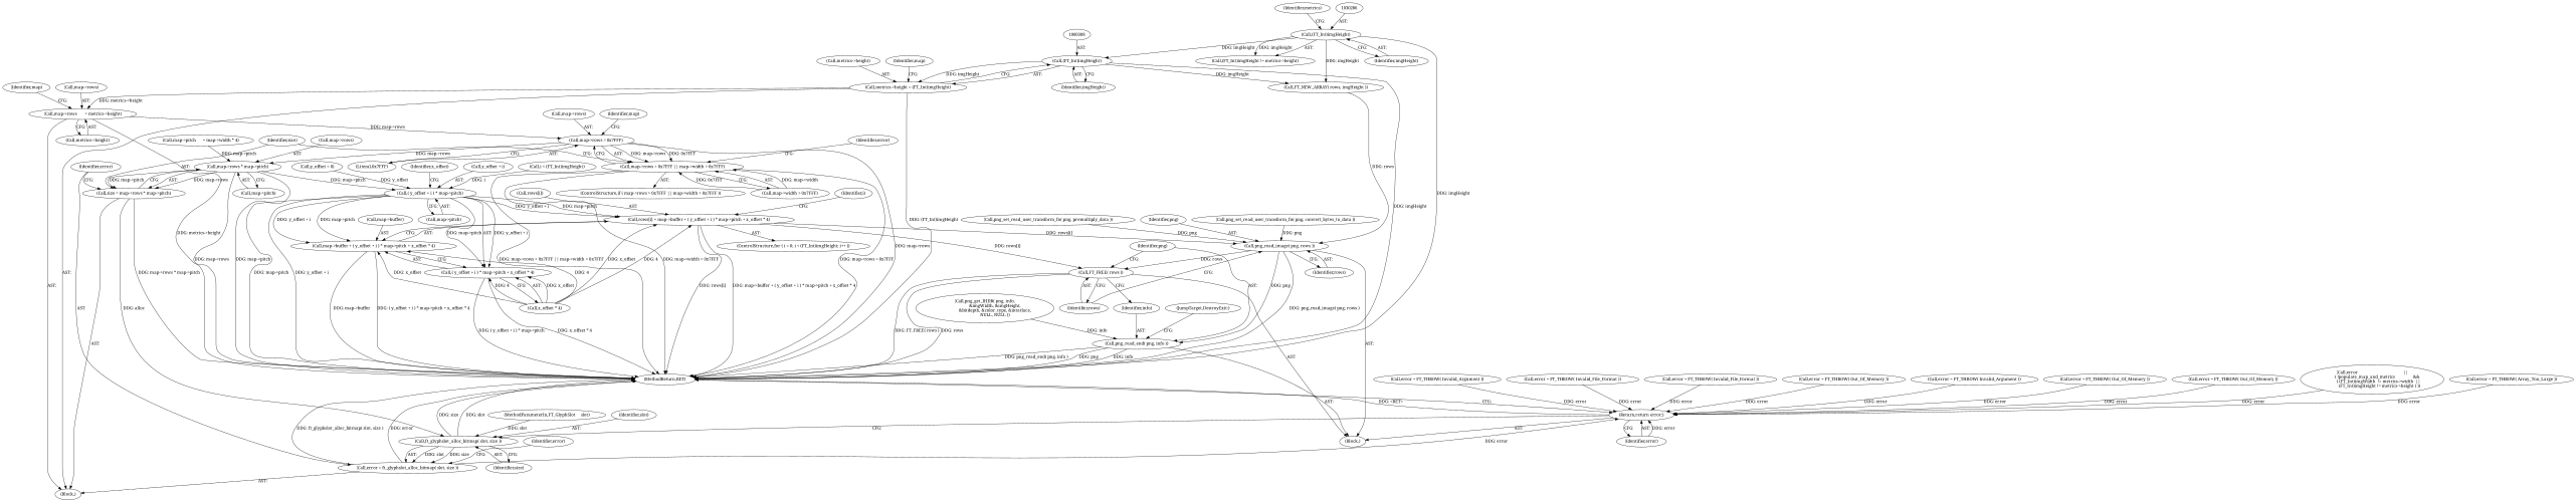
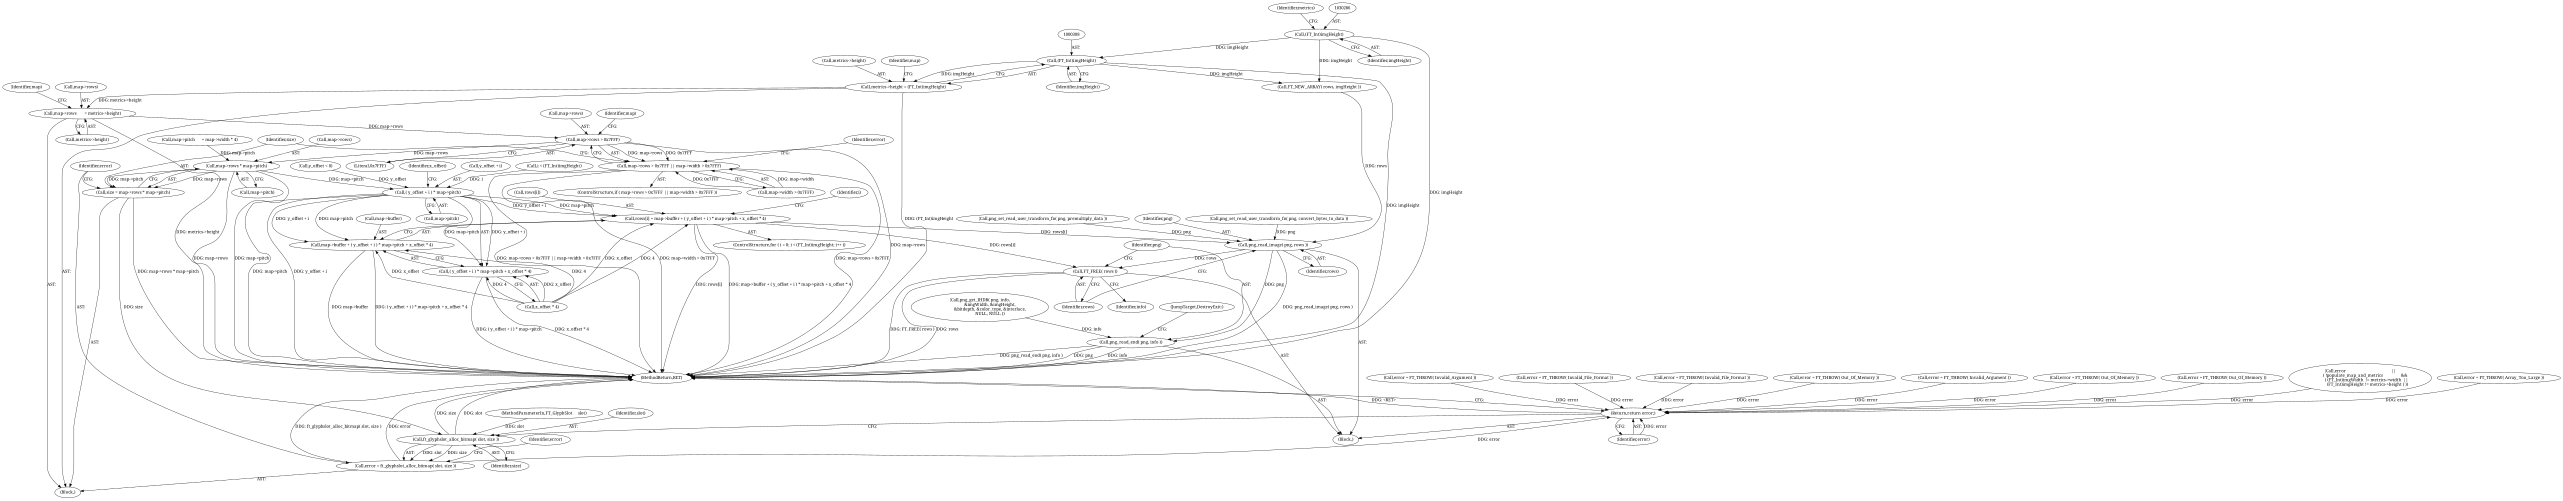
  digraph {
    fontname="Noto Serif"
    node [fontname="Noto Serif"]
    edge [fontname="Noto Serif"]
    n1 [label="(Call,map->rows > 0x7FFF)"]
    n2 [label="(Call,map->rows > 0x7FFF || map->width > 0x7FFF)"]
    n3 [label="(Call,map->rows * map->pitch)"]
    n4 [label="(Literal,0x7FFF)"]
    n5 [label="(MethodReturn,RET)"]
    n6 [label="(ControlStructure,if ( map->rows > 0x7FFF || map->width > 0x7FFF ))"]
    n7 [label="(Call,map->width > 0x7FFF)"]
    n8 [label="(Call,size = map->rows * map->pitch)"]
    n9 [label="(Call,( y_offset + i ) * map->pitch)"]
    n10 [label="(Call,map->pitch)"]
    n11 [label="(Return,return error;)"]
    n12 [label="(Call,map->rows       = metrics->height)"]
    n13 [label="(Block,)"]
    n14 [label="(Call,metrics->height)"]
    n15 [label="(Call,metrics->height = (FT_Int)imgHeight)"]
    n16 [label="(Call,(FT_Int)imgHeight)"]
    n17 [label="(Call,FT_NEW_ARRAY( rows, imgHeight ))"]
    n18 [label="(Identifier,imgHeight)"]
    n19 [label="(Call,png_read_image( png, rows ))"]
    n20 [label="(Call,(FT_Int)imgHeight)"]
-   n21 [label="(Call,(FT_Int)imgHeight != metrics->height)"]
    n22 [label="(Identifier,imgHeight)"]
    n23 [label="(Call,ft_glyphslot_alloc_bitmap( slot, size ))"]
    n24 [label="(Call,rows[i] = map->buffer + ( y_offset + i ) * map->pitch + x_offset * 4)"]
    n25 [label="(Call,map->buffer + ( y_offset + i ) * map->pitch + x_offset * 4)"]
    n26 [label="(Call,( y_offset + i ) * map->pitch + x_offset * 4)"]
    n27 [label="(Call,map->pitch)"]
    n28 [label="(Call,error = ft_glyphslot_alloc_bitmap( slot, size ))"]
    n29 [label="(Identifier,size)"]
    n30 [label="(Block,)"]
    n31 [label="(Identifier,error)"]
    n32 [label="(Call,FT_FREE( rows ))"]
    n33 [label="(ControlStructure,for ( i = 0; i < (FT_Int)imgHeight; i++ ))"]
    n34 [label="(Call,x_offset * 4)"]
    n35 [label="(Call,png_read_end( png, info ))"]
    n36 [label="(Identifier,rows)"]
    n37 [label="(Identifier,rows)"]
    n38 [label="(Identifier,info)"]
    n39 [label="(Call,metrics->height)"]
    n40 [label="(MethodParameterIn,FT_GlyphSlot     slot)"]
    n41 [label="(Call,error = FT_THROW( Invalid_File_Format ))"]
    n42 [label="(Identifier,slot)"]
    n43 [label="(Identifier,png)"]
    n44 [label="(Call,error = FT_THROW( Out_Of_Memory ))"]
    n45 [label="(Call,error = FT_THROW( Invalid_Argument ))"]
    n46 [label="(Call,error = FT_THROW( Out_Of_Memory ))"]
    n47 [label="(Call,map->rows)"]
    n48 [label="(Identifier,map)"]
    n49 [label="(Call,error = FT_THROW( Out_Of_Memory ))"]
    n50 [label="(Call,rows[i])"]
    n51 [label="(Identifier,error)"]
    n52 [label="(Identifier,map)"]
    n53 [label="(Identifier,metrics)"]
    n54 [label="(Identifier,png)"]
    n55 [label="(Call,error                                        ||\n         ( !populate_map_and_metrics                &&\n           ( (FT_Int)imgWidth  != metrics->width  ||\n             (FT_Int)imgHeight != metrics->height ) ))"]
    n56 [label="(Call,png_set_read_user_transform_fn( png, convert_bytes_to_data ))"]
    n57 [label="(Call,error = FT_THROW( Array_Too_Large ))"]
    n58 [label="(Call,map->rows)"]
    n59 [label="(Identifier,size)"]
    n60 [label="(Call,png_get_IHDR( png, info,\n                  &imgWidth, &imgHeight,\n                  &bitdepth, &color_type, &interlace,\n                  NULL, NULL ))"]
    n61 [label="(Call,y_offset < 0)"]
    n62 [label="(Call,map->buffer)"]
    n63 [label="(Identifier,x_offset)"]
    n64 [label="(Call,error = FT_THROW( Invalid_Argument ))"]
    n65 [label="(Identifier,error)"]
    n66 [label="(Call,png_set_read_user_transform_fn( png, premultiply_data ))"]
    n67 [label="(Identifier,error)"]
    n68 [label="(Call,y_offset + i)"]
    n69 [label="(Identifier,i)"]
    n70 [label="(Call,error = FT_THROW( Invalid_File_Format ))"]
    n71 [label="(JumpTarget,DestroyExit:)"]
    n72 [label="(Identifier,map)"]
    n73 [label="(Call,map->pitch      = map->width * 4)"]
    n74 [label="(Call,map->rows)"]
    n75 [label="(Call,i < (FT_Int)imgHeight)"]
    1000308
    n77 [label=1030286]
    n1 -> n2 [label="AST: "]
    n1 -> n2 [label="DDG: map->rows"]
    n1 -> n2 [label="DDG: 0x7FFF"]
    n1 -> n3 [label="DDG: map->rows"]
    n1 -> n4 [label="CFG: "]
    n1 -> n5 [label="DDG: map->rows"]
    n2 -> n1 [label="CFG: "]
    n2 -> n5 [label="DDG: map->rows > 0x7FFF || map->width > 0x7FFF"]
    n2 -> n5 [label="DDG: map->width > 0x7FFF"]
    n2 -> n5 [label="DDG: map->rows > 0x7FFF"]
    n2 -> n6 [label="AST: "]
    n2 -> n7 [label="CFG: "]
    n3 -> n5 [label="DDG: map->rows"]
    n3 -> n5 [label="DDG: map->pitch"]
    n3 -> n8 [label="AST: "]
    n3 -> n8 [label="DDG: map->rows"]
    n3 -> n8 [label="DDG: map->pitch"]
    n3 -> n9 [label="DDG: map->pitch"]
    n3 -> n10 [label="CFG: "]
    n4 -> n1 [label="AST: "]
    n5 -> n11 [label="CFG: "]
    n7 -> n2 [label="AST: "]
    n7 -> n2 [label="DDG: map->width"]
    n7 -> n2 [label="DDG: 0x7FFF"]
    n8 -> n3 [label="CFG: "]
    n8 -> n5 [label="DDG: map->rows * map->pitch"]
    n8 -> n13 [label="AST: "]
-   n8 -> n23 [label="DDG: alloc"]
+   n8 -> n23 [label="DDG: size"]
    n9 -> n5 [label="DDG: map->pitch"]
    n9 -> n5 [label="DDG: y_offset + i"]
    n9 -> n24 [label="DDG: y_offset + i"]
    n9 -> n24 [label="DDG: map->pitch"]
    n9 -> n25 [label="DDG: y_offset + i"]
    n9 -> n25 [label="DDG: map->pitch"]
    n9 -> n26 [label="AST: "]
    n9 -> n26 [label="DDG: y_offset + i"]
    n9 -> n26 [label="DDG: map->pitch"]
    n9 -> n27 [label="CFG: "]
    n10 -> n3 [label="AST: "]
    n11 -> n5 [label="DDG: <RET>"]
    n11 -> n23 [label="CFG: "]
    n11 -> n30 [label="AST: "]
    n11 -> n31 [label="CFG: "]
    n12 -> n1 [label="DDG: map->rows"]
    n12 -> n5 [label="DDG: metrics->height"]
    n12 -> n13 [label="AST: "]
    n12 -> n14 [label="CFG: "]
    n14 -> n12 [label="AST: "]
    n15 -> n5 [label="DDG: (FT_Int)imgHeight"]
    n15 -> n12 [label="DDG: metrics->height"]
    n15 -> n13 [label="AST: "]
    n15 -> n16 [label="CFG: "]
    n16 -> n5 [label="DDG: imgHeight"]
    n16 -> n15 [label="AST: "]
    n16 -> n15 [label="DDG: imgHeight"]
    n16 -> n17 [label="DDG: imgHeight"]
    n16 -> n18 [label="CFG: "]
    n17 -> n19 [label="DDG: rows"]
    n18 -> n16 [label="AST: "]
    n19 -> n5 [label="DDG: png_read_image( png, rows )"]
    n19 -> n30 [label="AST: "]
    n19 -> n32 [label="DDG: rows"]
    n19 -> n35 [label="DDG: png"]
    n19 -> n36 [label="CFG: "]
    n20 -> n5 [label="DDG: imgHeight"]
    n20 -> n16 [label="DDG: imgHeight"]
    n20 -> n17 [label="DDG: imgHeight"]
-   n20 -> n21 [label="AST: "]
-   n20 -> n21 [label="DDG: imgHeight"]
    n20 -> n22 [label="CFG: "]
    n22 -> n20 [label="AST: "]
    n23 -> n5 [label="DDG: slot"]
    n23 -> n5 [label="DDG: size"]
    n23 -> n28 [label="AST: "]
    n23 -> n28 [label="DDG: slot"]
    n23 -> n28 [label="DDG: size"]
    n23 -> n29 [label="CFG: "]
    n24 -> n5 [label="DDG: map->buffer + ( y_offset + i ) * map->pitch + x_offset * 4"]
    n24 -> n5 [label="DDG: rows[i]"]
    n24 -> n19 [label="DDG: rows[i]"]
    n24 -> n25 [label="CFG: "]
    n24 -> n32 [label="DDG: rows[i]"]
    n24 -> n33 [label="AST: "]
    n25 -> n5 [label="DDG: map->buffer"]
    n25 -> n5 [label="DDG: ( y_offset + i ) * map->pitch + x_offset * 4"]
    n25 -> n24 [label="AST: "]
    n25 -> n26 [label="CFG: "]
    n26 -> n5 [label="DDG: ( y_offset + i ) * map->pitch"]
    n26 -> n5 [label="DDG: x_offset * 4"]
    n26 -> n25 [label="AST: "]
    n26 -> n34 [label="CFG: "]
    n27 -> n9 [label="AST: "]
    n28 -> n5 [label="DDG: ft_glyphslot_alloc_bitmap( slot, size )"]
    n28 -> n5 [label="DDG: error"]
    n28 -> n11 [label="DDG: error"]
    n28 -> n13 [label="AST: "]
    n29 -> n23 [label="AST: "]
    n31 -> n11 [label="AST: "]
    n31 -> n11 [label="DDG: error"]
    n32 -> n5 [label="DDG: rows"]
    n32 -> n5 [label="DDG: FT_FREE( rows )"]
    n32 -> n30 [label="AST: "]
    n32 -> n37 [label="CFG: "]
    n32 -> n38 [label="CFG: "]
    n34 -> n24 [label="DDG: x_offset"]
    n34 -> n24 [label="DDG: 4"]
    n34 -> n25 [label="DDG: x_offset"]
    n34 -> n25 [label="DDG: 4"]
    n34 -> n26 [label="AST: "]
    n34 -> n26 [label="DDG: x_offset"]
    n34 -> n26 [label="DDG: 4"]
    n35 -> n5 [label="DDG: info"]
    n35 -> n5 [label="DDG: png_read_end( png, info )"]
    n35 -> n5 [label="DDG: png"]
    n35 -> n30 [label="AST: "]
    n36 -> n19 [label="AST: "]
    n37 -> n19 [label="CFG: "]
    n37 -> n32 [label="AST: "]
-   n38 -> n35 [label="AST: "]
    n39 -> n15 [label="AST: "]
    n40 -> n23 [label="DDG: slot"]
    n41 -> n11 [label="DDG: error"]
    n42 -> n23 [label="AST: "]
    n43 -> n19 [label="AST: "]
    n44 -> n11 [label="DDG: error"]
    n45 -> n11 [label="DDG: error"]
    n46 -> n11 [label="DDG: error"]
    n47 -> n3 [label="AST: "]
    n48 -> n1 [label="CFG: "]
    n49 -> n11 [label="DDG: error"]
    n50 -> n24 [label="AST: "]
    n51 -> n2 [label="CFG: "]
    n52 -> n12 [label="CFG: "]
    n53 -> n20 [label="CFG: "]
    n54 -> n32 [label="CFG: "]
    n54 -> n35 [label="AST: "]
    n55 -> n11 [label="DDG: error"]
    n56 -> n19 [label="DDG: png"]
    n57 -> n11 [label="DDG: error"]
    n58 -> n12 [label="AST: "]
    n59 -> n2 [label="CFG: "]
    n59 -> n8 [label="AST: "]
    n60 -> n35 [label="DDG: info"]
    n61 -> n9 [label="DDG: y_offset"]
    n62 -> n25 [label="AST: "]
    n63 -> n9 [label="CFG: "]
    n64 -> n11 [label="DDG: error"]
    n65 -> n8 [label="CFG: "]
    n65 -> n28 [label="AST: "]
    n66 -> n19 [label="DDG: png"]
    n67 -> n28 [label="CFG: "]
    n68 -> n9 [label="AST: "]
    n69 -> n24 [label="CFG: "]
    n70 -> n11 [label="DDG: error"]
    n71 -> n35 [label="CFG: "]
    n72 -> n15 [label="CFG: "]
    n73 -> n3 [label="DDG: map->pitch"]
    n74 -> n1 [label="AST: "]
    n75 -> n9 [label="DDG: i"]
    1000308 -> n16 [label="AST: "]
    n77 -> n20 [label="AST: "]
  }
